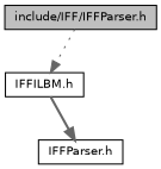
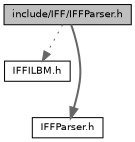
  digraph {
    node [color=black fillcolor=white fontname=Helvetica fontsize=10 shape=record style=filled]
    edge [arrowhead=normal color=gray40 fontname=Helvetica fontsize=10 labelfontname=Helvetica labelfontsize=10]
    n1 [fillcolor=grey75 fontcolor=black height=0.2 label="include/IFF/IFFParser.h" width=0.4]
    n2 [height=0.2 label="IFFILBM.h" width=0.4]
    n3 [height=0.2 label="IFFParser.h" width=0.4]
    n1 -> n2 [style=dotted]
-   n2 -> n3 [style=bold]
+   n1 -> n3 [style=bold]
  }
